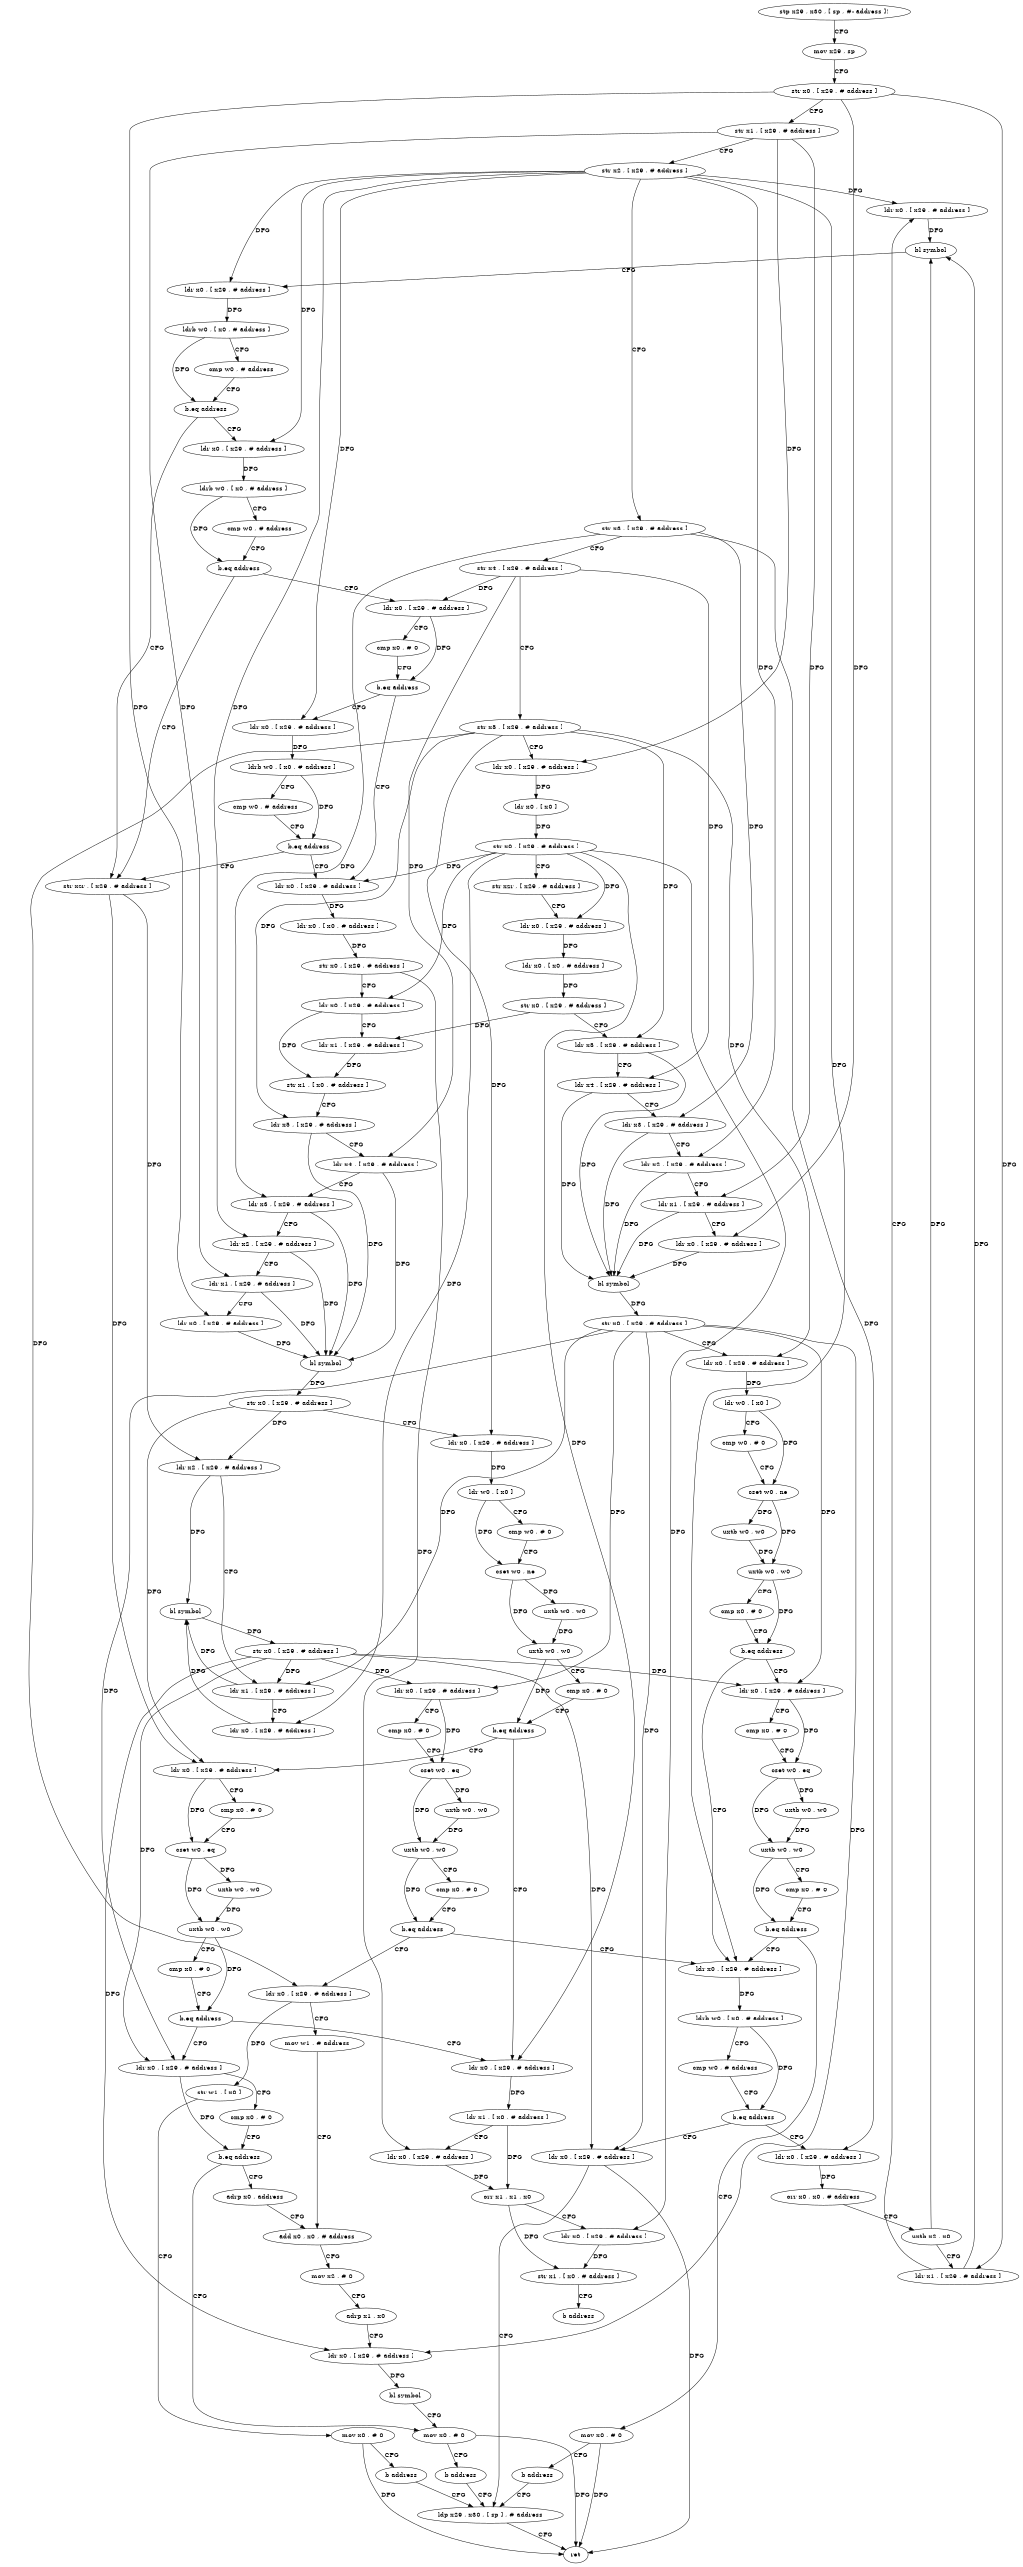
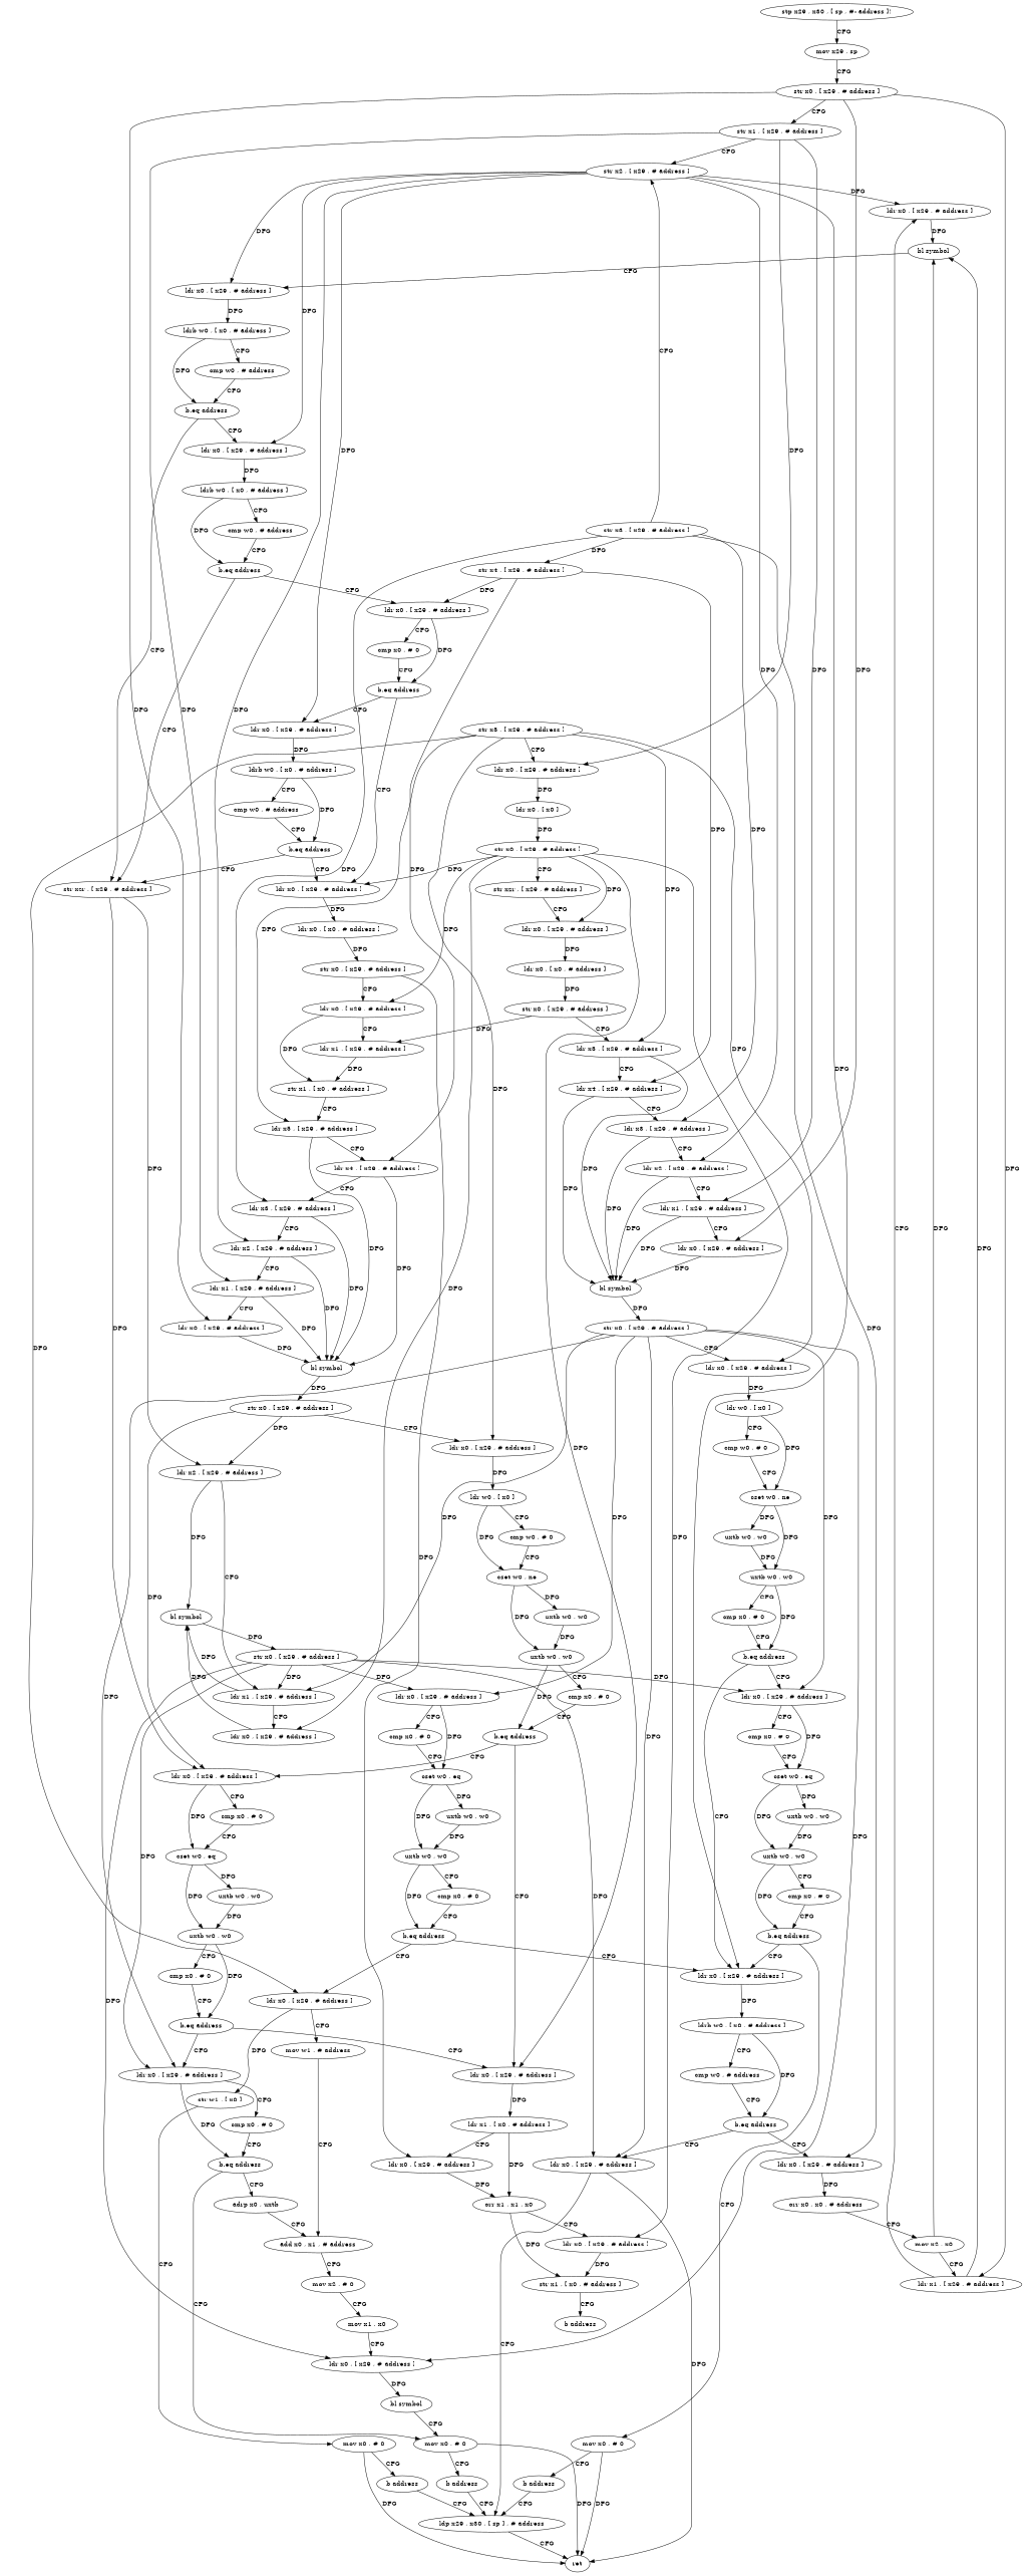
  digraph {
    n1 [label="stp x29 , x30 , [ sp , #- address ]!"]
    n2 [label="mov x29 , sp"]
    n3 [label="str x0 , [ x29 , # address ]"]
    n4 [label="str x1 , [ x29 , # address ]"]
    n5 [label="ldr x0 , [ x29 , # address ]"]
    n6 [label="ldr x1 , [ x29 , # address ]"]
    n7 [label="ldr x0 , [ x29 , # address ]"]
    n8 [label="str x2 , [ x29 , # address ]"]
    n9 [label="ldr x0 , [ x29 , # address ]"]
    n10 [label="ldr x1 , [ x29 , # address ]"]
    n11 [label="ldr x1 , [ x29 , # address ]"]
    n12 [label="bl symbol"]
    n13 [label="ldr x0 , [ x29 , # address ]"]
    n14 [label="bl symbol"]
    n15 [label="bl symbol"]
    n16 [label="str x3 , [ x29 , # address ]"]
    n17 [label="ldr x2 , [ x29 , # address ]"]
    n18 [label="ldr x0 , [ x29 , # address ]"]
    n19 [label="ldr x0 , [ x29 , # address ]"]
    n20 [label="ldr x0 , [ x29 , # address ]"]
    n21 [label="ldr x0 , [ x29 , # address ]"]
    n22 [label="ldr x2 , [ x29 , # address ]"]
    n23 [label="ldr x0 , [ x0 ]"]
    n24 [label="str x4 , [ x29 , # address ]"]
    n25 [label="ldr x3 , [ x29 , # address ]"]
    n26 [label="ldr x0 , [ x29 , # address ]"]
    n27 [label="ldr x3 , [ x29 , # address ]"]
    n28 [label="ldrb w0 , [ x0 , # address ]"]
    n29 [label="ldrb w0 , [ x0 , # address ]"]
    n30 [label="ldrb w0 , [ x0 , # address ]"]
    n31 [label="ldrb w0 , [ x0 , # address ]"]
    n32 [label="str x5 , [ x29 , # address ]"]
    n33 [label="ldr x4 , [ x29 , # address ]"]
    n34 [label="ldr x0 , [ x29 , # address ]"]
    n35 [label="ldr x4 , [ x29 , # address ]"]
    n36 [label="orr x0 , x0 , # address"]
    n37 [label="ldr x5 , [ x29 , # address ]"]
    n38 [label="ldr x0 , [ x29 , # address ]"]
    n39 [label="ldr x0 , [ x29 , # address ]"]
    n40 [label="ldr x5 , [ x29 , # address ]"]
    n41 [label="ldr x0 , [ x29 , # address ]"]
    n42 [label="cmp x0 , # 0"]
    n43 [label="b.eq address"]
    n44 [label="ldr w0 , [ x0 ]"]
    n45 [label="mov w1 , # address"]
    n46 [label="str w1 , [ x0 ]"]
    n47 [label="ldr w0 , [ x0 ]"]
    n48 [label="str x0 , [ x29 , # address ]"]
    n49 [label="str xzr , [ x29 , # address ]"]
    n50 [label="ldr x0 , [ x29 , # address ]"]
    n51 [label="ldr x0 , [ x29 , # address ]"]
    n52 [label="ldr x0 , [ x29 , # address ]"]
    n53 [label="ldr x0 , [ x29 , # address ]"]
    n54 [label="ldr x0 , [ x29 , # address ]"]
    n55 [label="ldr x0 , [ x29 , # address ]"]
    n56 [label="ldr x0 , [ x0 , # address ]"]
    n57 [label="ldr x0 , [ x0 , # address ]"]
    n58 [label="ldr x1 , [ x29 , # address ]"]
    n59 [label="str x1 , [ x0 , # address ]"]
    n60 [label="ldr x1 , [ x0 , # address ]"]
    n61 [label="str x1 , [ x0 , # address ]"]
    n62 [label="bl symbol"]
    n63 [label="str x0 , [ x29 , # address ]"]
    n64 [label="str x0 , [ x29 , # address ]"]
    n65 [label="ldr x0 , [ x29 , # address ]"]
    n66 [label="ldr x0 , [ x29 , # address ]"]
    n67 [label="ldr x0 , [ x29 , # address ]"]
    n68 [label="ldr x1 , [ x29 , # address ]"]
    n69 [label="ldr x0 , [ x29 , # address ]"]
    n70 [label="ldr x0 , [ x29 , # address ]"]
    n71 [label="cmp x0 , # 0"]
    n72 [label="cset w0 , eq"]
    n73 [label="ldp x29 , x30 , [ sp ] , # address"]
    n74 [label=ret]
    n75 [label="cmp x0 , # 0"]
    n76 [label="b.eq address"]
    n77 [label="cmp x0 , # 0"]
    n78 [label="cset w0 , eq"]
    n79 [label="bl symbol"]
    n80 [label="cmp w0 , # 0"]
    n81 [label="cset w0 , ne"]
    n82 [label="uxtb w0 , w0"]
    n83 [label="uxtb w0 , w0"]
    n84 [label="cmp x0 , # 0"]
    n85 [label="b.eq address"]
    n86 [label="cmp w0 , # address"]
    n87 [label="b.eq address"]
    n88 [label="uxtb w0 , w0"]
    n89 [label="uxtb w0 , w0"]
-   n90 [label="uxtb x2 , x0"]
+   n90 [label="mov x2 , x0"]
    n91 [label="cmp x0 , # 0"]
    n92 [label="b.eq address"]
    n93 [label="mov x0 , # 0"]
    n94 [label="b address"]
    n95 [label="cmp w0 , # address"]
    n96 [label="b.eq address"]
    n97 [label="str xzr , [ x29 , # address ]"]
    n98 [label="ldr x0 , [ x29 , # address ]"]
    n99 [label="ldr x2 , [ x29 , # address ]"]
    n100 [label="cmp x0 , # 0"]
    n101 [label="cset w0 , eq"]
    n102 [label="cmp w0 , # address"]
    n103 [label="b.eq address"]
-   n104 [label="add x0 , x0 , # address"]
+   n104 [label="add x0 , x1 , # address"]
    n105 [label="mov x0 , # 0"]
    n106 [label="b address"]
    n107 [label="str x0 , [ x29 , # address ]"]
    n108 [label="cmp w0 , # address"]
    n109 [label="b.eq address"]
    n110 [label="ldr x0 , [ x29 , # address ]"]
    n111 [label="orr x1 , x1 , x0"]
    n112 [label="str x0 , [ x29 , # address ]"]
    n113 [label="cmp w0 , # 0"]
    n114 [label="cset w0 , ne"]
    n115 [label="uxtb w0 , w0"]
    n116 [label="uxtb w0 , w0"]
    n117 [label="cmp x0 , # 0"]
    n118 [label="b.eq address"]
    n119 [label="uxtb w0 , w0"]
    n120 [label="uxtb w0 , w0"]
    n121 [label="b address"]
    n122 [label="cmp x0 , # 0"]
    n123 [label="b.eq address"]
    n124 [label="mov x0 , # 0"]
-   n125 [label="adrp x0 , address"]
+   n125 [label="adrp x0 , uxtb"]
    n126 [label="str x0 , [ x29 , # address ]"]
    n127 [label="uxtb w0 , w0"]
    n128 [label="uxtb w0 , w0"]
    n129 [label="cmp x0 , # 0"]
    n130 [label="b.eq address"]
    n131 [label="b address"]
    n132 [label="mov x2 , # 0"]
-   n133 [label="adrp x1 , x0"]
+   n133 [label="mov x1 , x0"]
    n1 -> n2 [label=CFG]
    n2 -> n3 [label=CFG]
    n3 -> n4 [label=CFG]
    n3 -> n5 [label=DFG]
    n3 -> n6 [label=DFG]
    n3 -> n7 [label=DFG]
    n4 -> n8 [label=CFG]
    n4 -> n9 [label=DFG]
    n4 -> n10 [label=DFG]
    n4 -> n11 [label=DFG]
    n5 -> n12 [label=DFG]
    n6 -> n13 [label=CFG]
    n6 -> n14 [label=DFG]
    n7 -> n15 [label=DFG]
    n8 -> n13 [label=DFG]
-   n8 -> n16 [label=CFG]
+   n16 -> n8 [label=CFG]
    n8 -> n17 [label=DFG]
    n8 -> n18 [label=DFG]
    n8 -> n19 [label=DFG]
    n8 -> n20 [label=DFG]
    n8 -> n21 [label=DFG]
    n8 -> n22 [label=DFG]
    n9 -> n23 [label=DFG]
    n10 -> n5 [label=CFG]
    n10 -> n12 [label=DFG]
    n11 -> n7 [label=CFG]
    n11 -> n15 [label=DFG]
    n12 -> n64 [label=DFG]
    n13 -> n14 [label=DFG]
    n14 -> n19 [label=CFG]
    n15 -> n112 [label=DFG]
-   n16 -> n24 [label=CFG]
+   n16 -> n24 [label=DFG]
    n16 -> n25 [label=DFG]
    n16 -> n26 [label=DFG]
    n16 -> n27 [label=DFG]
    n17 -> n10 [label=CFG]
    n17 -> n12 [label=DFG]
    n18 -> n28 [label=DFG]
    n19 -> n29 [label=DFG]
    n20 -> n30 [label=DFG]
    n21 -> n31 [label=DFG]
    n22 -> n11 [label=CFG]
    n22 -> n15 [label=DFG]
    n23 -> n48 [label=DFG]
-   n24 -> n32 [label=CFG]
    n24 -> n33 [label=DFG]
    n24 -> n34 [label=DFG]
    n24 -> n35 [label=DFG]
    n25 -> n12 [label=DFG]
    n25 -> n17 [label=CFG]
    n26 -> n36 [label=DFG]
    n27 -> n15 [label=DFG]
    n27 -> n22 [label=CFG]
    n28 -> n86 [label=CFG]
    n28 -> n87 [label=DFG]
    n29 -> n95 [label=CFG]
    n29 -> n96 [label=DFG]
    n30 -> n102 [label=CFG]
    n30 -> n103 [label=DFG]
    n31 -> n108 [label=CFG]
    n31 -> n109 [label=DFG]
    n32 -> n9 [label=CFG]
    n32 -> n37 [label=DFG]
    n32 -> n38 [label=DFG]
    n32 -> n39 [label=DFG]
    n32 -> n40 [label=DFG]
    n32 -> n41 [label=DFG]
    n33 -> n12 [label=DFG]
    n33 -> n25 [label=CFG]
    n34 -> n42 [label=CFG]
    n34 -> n43 [label=DFG]
    n35 -> n15 [label=DFG]
    n35 -> n27 [label=CFG]
    n36 -> n90 [label=CFG]
    n37 -> n12 [label=DFG]
    n37 -> n33 [label=CFG]
    n38 -> n44 [label=DFG]
    n39 -> n45 [label=CFG]
    n39 -> n46 [label=DFG]
    n40 -> n15 [label=DFG]
    n40 -> n35 [label=CFG]
    n41 -> n47 [label=DFG]
    n42 -> n43 [label=CFG]
    n43 -> n21 [label=CFG]
    n43 -> n51 [label=CFG]
    n44 -> n80 [label=CFG]
    n44 -> n81 [label=DFG]
    n45 -> n104 [label=CFG]
    n46 -> n105 [label=CFG]
    n47 -> n113 [label=CFG]
    n47 -> n114 [label=DFG]
    n48 -> n49 [label=CFG]
    n48 -> n50 [label=DFG]
    n48 -> n51 [label=DFG]
    n48 -> n52 [label=DFG]
    n48 -> n53 [label=DFG]
    n48 -> n54 [label=DFG]
    n48 -> n55 [label=DFG]
    n49 -> n50 [label=CFG]
    n50 -> n56 [label=DFG]
    n51 -> n57 [label=DFG]
    n52 -> n58 [label=CFG]
    n52 -> n59 [label=DFG]
    n53 -> n60 [label=DFG]
    n54 -> n61 [label=DFG]
    n55 -> n62 [label=DFG]
    n56 -> n63 [label=DFG]
    n57 -> n107 [label=DFG]
    n58 -> n59 [label=DFG]
    n59 -> n40 [label=CFG]
    n60 -> n110 [label=CFG]
    n60 -> n111 [label=DFG]
    n61 -> n121 [label=CFG]
    n62 -> n126 [label=DFG]
    n63 -> n37 [label=CFG]
    n63 -> n58 [label=DFG]
    n64 -> n38 [label=CFG]
    n64 -> n65 [label=DFG]
    n64 -> n66 [label=DFG]
    n64 -> n67 [label=DFG]
    n64 -> n68 [label=DFG]
    n64 -> n69 [label=DFG]
    n64 -> n70 [label=DFG]
    n65 -> n71 [label=CFG]
    n65 -> n72 [label=DFG]
    n66 -> n73 [label=CFG]
    n66 -> n74 [label=DFG]
    n67 -> n75 [label=CFG]
    n67 -> n76 [label=DFG]
    n68 -> n55 [label=CFG]
    n68 -> n62 [label=DFG]
    n69 -> n77 [label=CFG]
    n69 -> n78 [label=DFG]
    n70 -> n79 [label=DFG]
    n71 -> n72 [label=CFG]
    n72 -> n88 [label=DFG]
    n72 -> n89 [label=DFG]
    n73 -> n74 [label=CFG]
    n75 -> n76 [label=CFG]
    n76 -> n124 [label=CFG]
    n76 -> n125 [label=CFG]
    n77 -> n78 [label=CFG]
    n78 -> n127 [label=DFG]
    n78 -> n128 [label=DFG]
    n79 -> n124 [label=CFG]
    n80 -> n81 [label=CFG]
    n81 -> n82 [label=DFG]
    n81 -> n83 [label=DFG]
    n82 -> n83 [label=DFG]
    n83 -> n84 [label=CFG]
    n83 -> n85 [label=DFG]
    n84 -> n85 [label=CFG]
    n85 -> n18 [label=CFG]
    n85 -> n65 [label=CFG]
    n86 -> n87 [label=CFG]
    n87 -> n26 [label=CFG]
    n87 -> n66 [label=CFG]
    n88 -> n89 [label=DFG]
    n89 -> n91 [label=CFG]
    n89 -> n92 [label=DFG]
    n90 -> n6 [label=CFG]
    n90 -> n14 [label=DFG]
    n91 -> n92 [label=CFG]
    n92 -> n18 [label=CFG]
    n92 -> n93 [label=CFG]
    n93 -> n74 [label=DFG]
    n93 -> n94 [label=CFG]
    n94 -> n73 [label=CFG]
    n95 -> n96 [label=CFG]
    n96 -> n20 [label=CFG]
    n96 -> n97 [label=CFG]
    n97 -> n98 [label=DFG]
    n97 -> n99 [label=DFG]
    n98 -> n100 [label=CFG]
    n98 -> n101 [label=DFG]
    n99 -> n62 [label=DFG]
    n99 -> n68 [label=CFG]
    n100 -> n101 [label=CFG]
    n101 -> n119 [label=DFG]
    n101 -> n120 [label=DFG]
    n102 -> n103 [label=CFG]
    n103 -> n34 [label=CFG]
    n103 -> n97 [label=CFG]
    n104 -> n132 [label=CFG]
    n105 -> n74 [label=DFG]
    n105 -> n106 [label=CFG]
    n106 -> n73 [label=CFG]
    n107 -> n52 [label=CFG]
    n107 -> n110 [label=DFG]
    n108 -> n109 [label=CFG]
    n109 -> n51 [label=CFG]
    n109 -> n97 [label=CFG]
    n110 -> n111 [label=DFG]
    n111 -> n54 [label=CFG]
    n111 -> n61 [label=DFG]
    n112 -> n41 [label=CFG]
    n112 -> n98 [label=DFG]
    n112 -> n99 [label=DFG]
    n113 -> n114 [label=CFG]
    n114 -> n115 [label=DFG]
    n114 -> n116 [label=DFG]
    n115 -> n116 [label=DFG]
    n116 -> n117 [label=CFG]
    n116 -> n118 [label=DFG]
    n117 -> n118 [label=CFG]
    n118 -> n53 [label=CFG]
    n118 -> n98 [label=CFG]
    n119 -> n120 [label=DFG]
    n120 -> n122 [label=CFG]
    n120 -> n123 [label=DFG]
    n122 -> n123 [label=CFG]
    n123 -> n53 [label=CFG]
    n123 -> n67 [label=CFG]
    n124 -> n74 [label=DFG]
    n124 -> n131 [label=CFG]
    n125 -> n104 [label=CFG]
    n126 -> n65 [label=DFG]
    n126 -> n66 [label=DFG]
    n126 -> n67 [label=DFG]
    n126 -> n68 [label=DFG]
    n126 -> n69 [label=DFG]
    n126 -> n70 [label=DFG]
    n127 -> n128 [label=DFG]
    n128 -> n129 [label=CFG]
    n128 -> n130 [label=DFG]
    n129 -> n130 [label=CFG]
    n130 -> n18 [label=CFG]
    n130 -> n39 [label=CFG]
    n131 -> n73 [label=CFG]
    n132 -> n133 [label=CFG]
    n133 -> n70 [label=CFG]
  }
